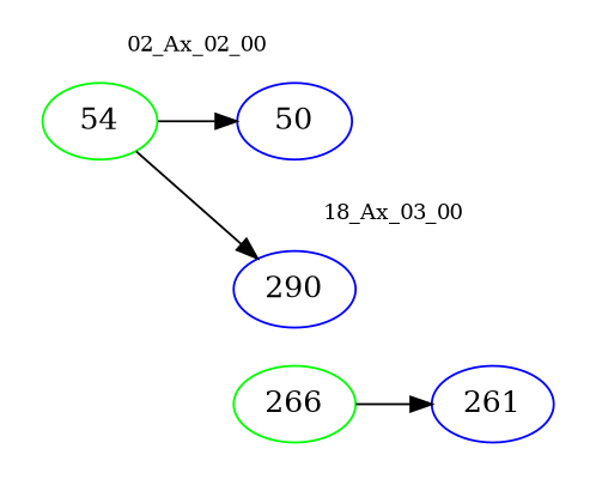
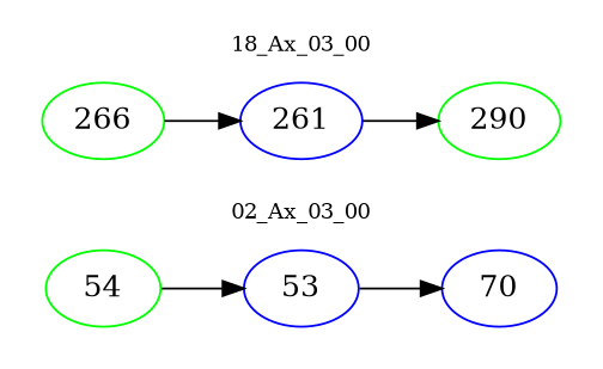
  digraph {
    rankdir=LR
    node [color=blue]
    edge [color=black]
-   n1 [label=50]
+   n1 [label=53]
    n2 [color=green label=54]
+   n3 [label=70]
    n4 [label=261]
-   n5 [label=290]
+   n5 [color=green label=290]
    n6 [color=green label=266]
    subgraph cluster_1 {
      color=white
      fontsize=10
-     label="02_Ax_02_00"
+     label="02_Ax_03_00"
      n1
      n2
+     n3
    }
    subgraph cluster_2 {
      color=white
      fontsize=10
      label="18_Ax_03_00"
      n4
      n5
      n6
    }
+   n1 -> n3
    n2 -> n1
-   n2 -> n5
+   n4 -> n5
    n6 -> n4
  }
